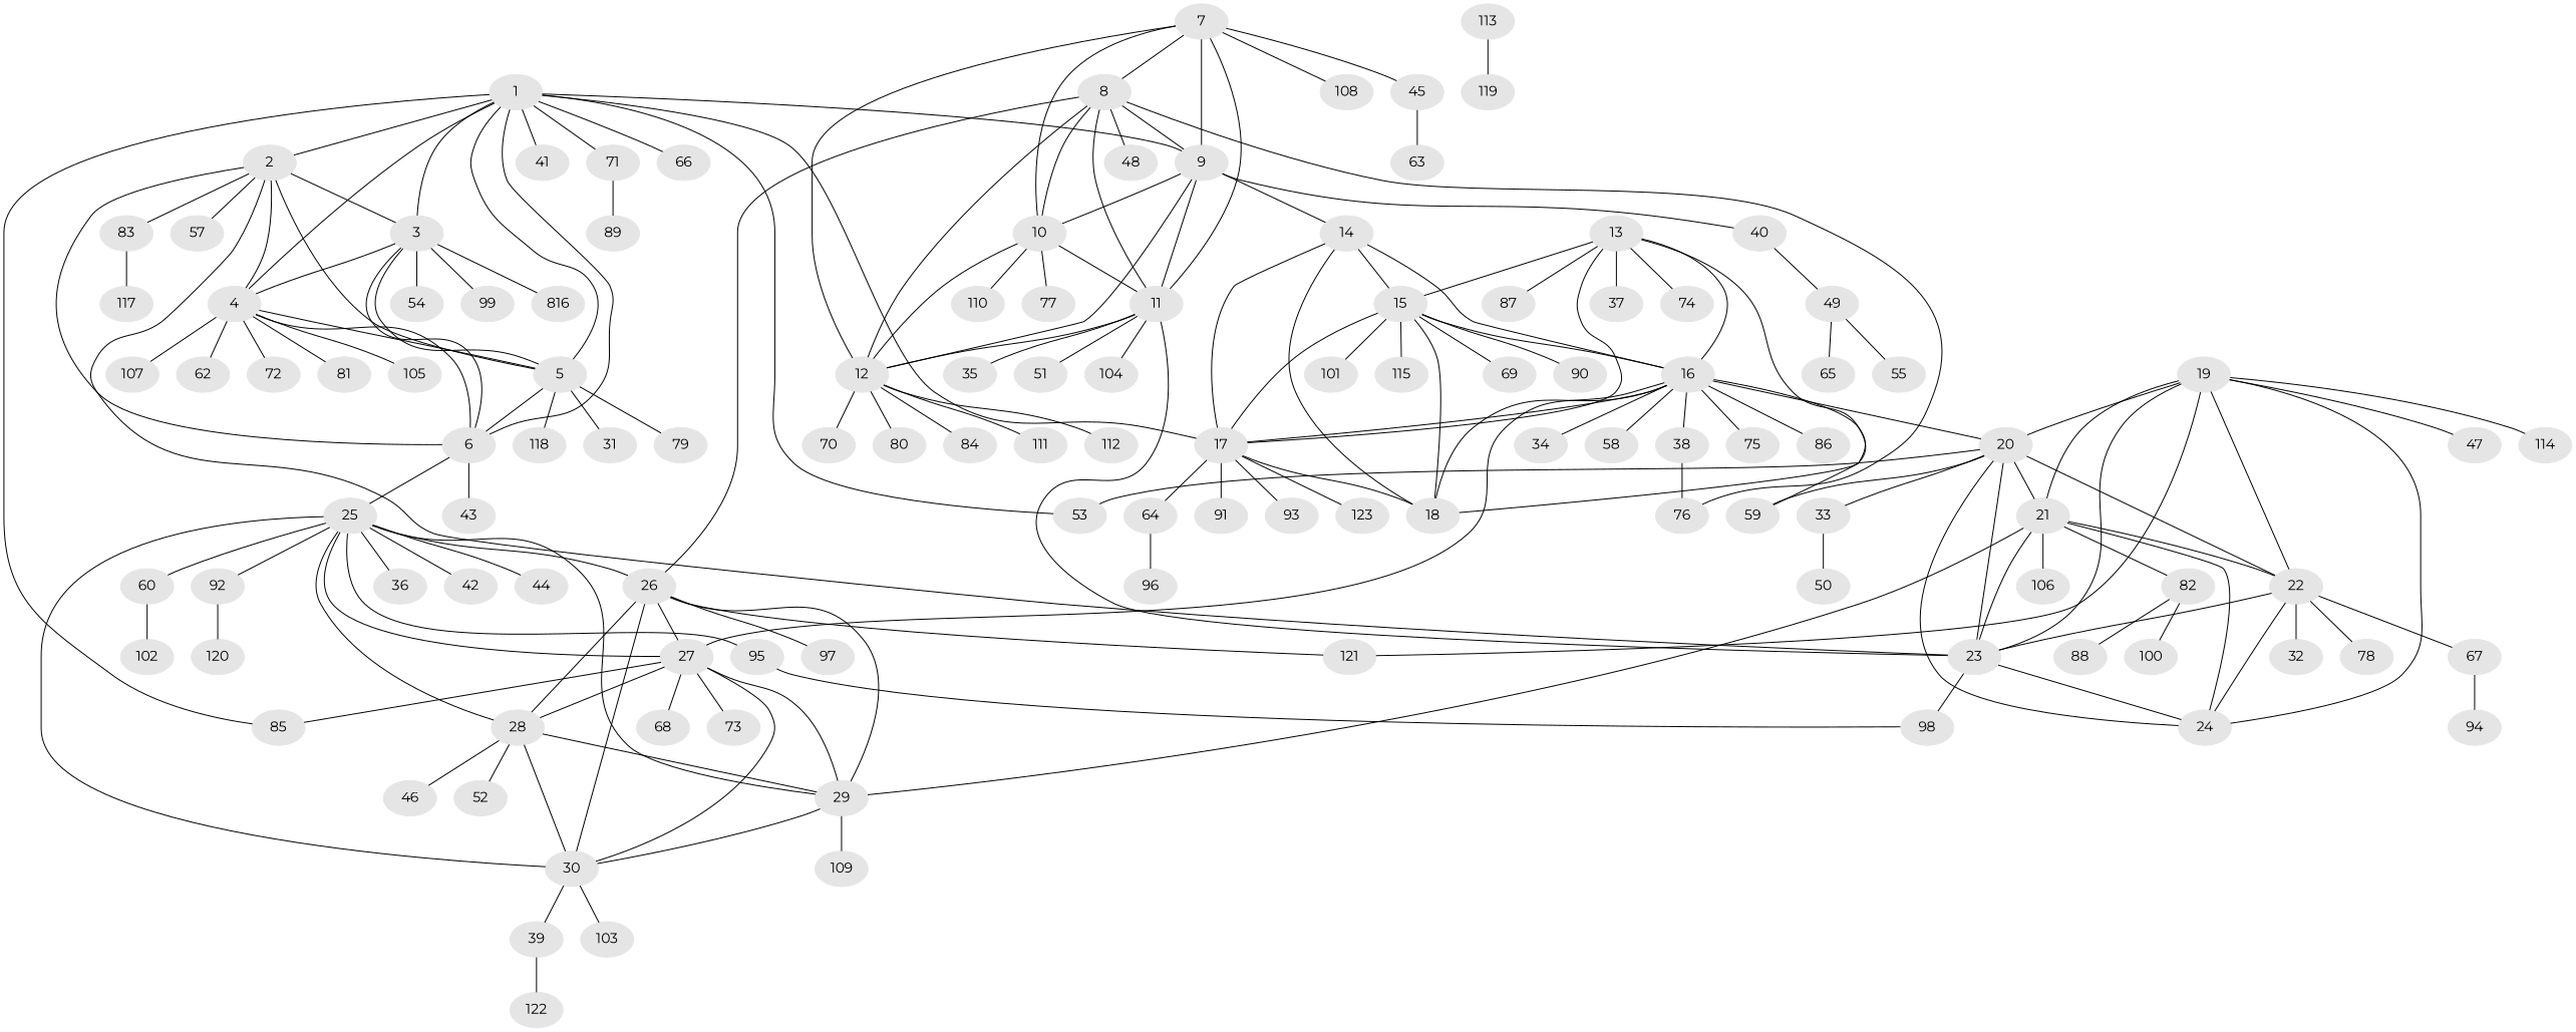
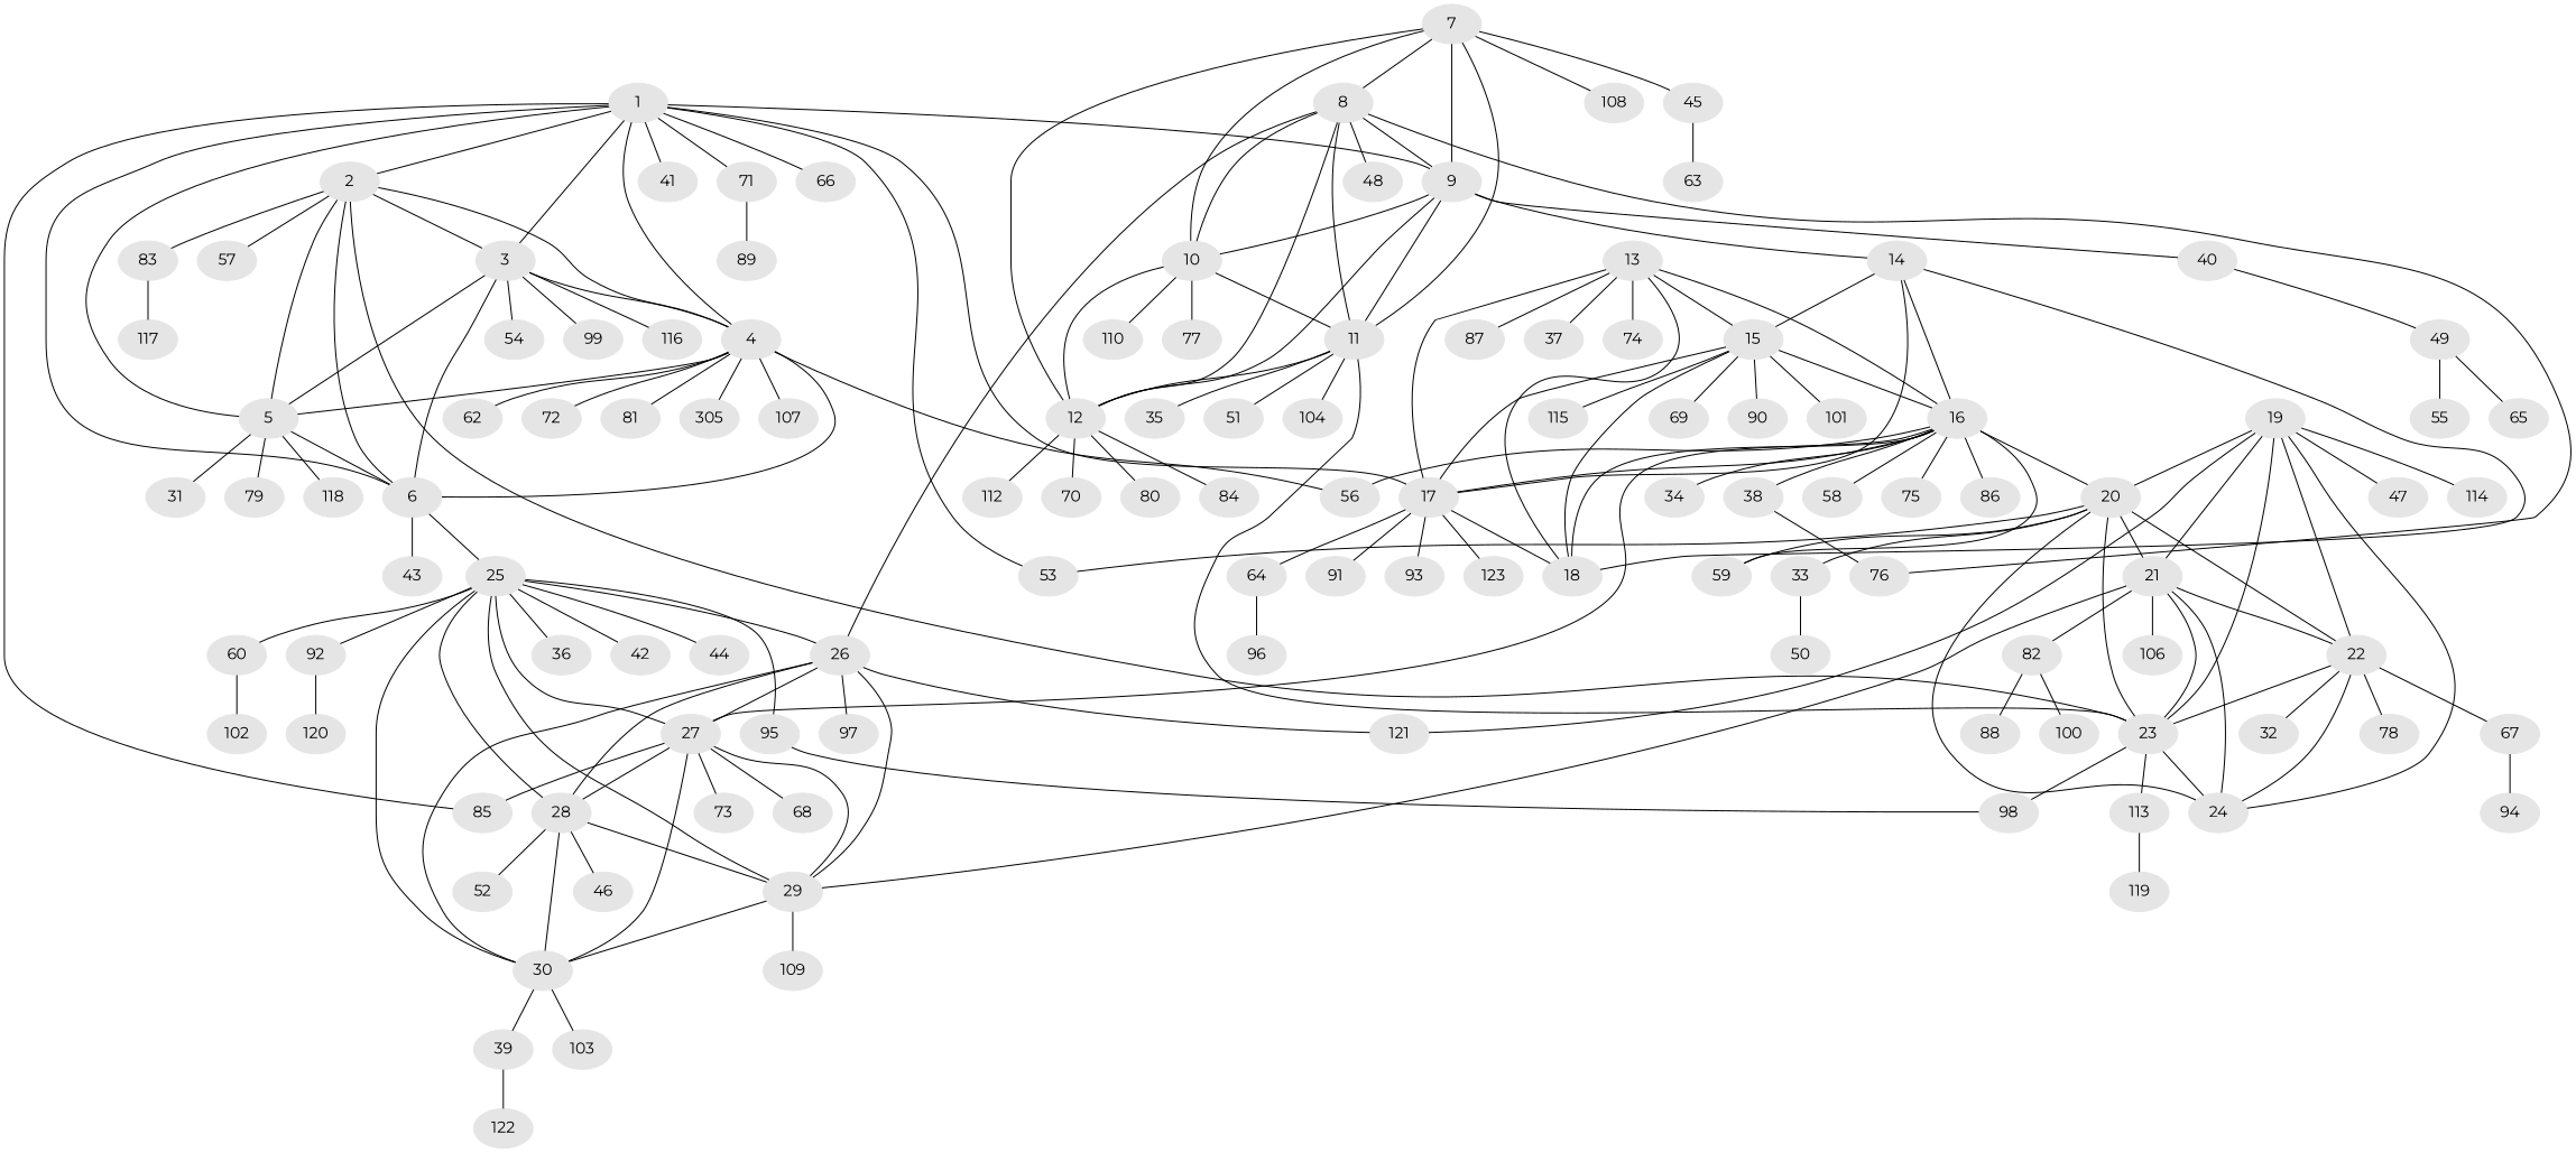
  graph {
    fontname=Montserrat
    node [color=gray90 fontname=Montserrat style=filled]
    edge [fontname=Montserrat]
    1
    2
    3
    4
    5
    6
    9
    17
    41
    53
    66
    71
    85
    23
    57
    83
    54
    99
-   116 [label=816]
+   116
+   56
    62
    72
    81
-   105
+   105 [label=305]
    107
    31
    79
    118
    25
    43
    10
    11
    12
    14
    40
    18
    64
    91
    93
    123
    89
    24
    98
    113
    117
    26
    27
    29
    28
    30
    36
    42
    44
    60
    92
    95
    7
    8
    45
    108
    48
    76
    77
    110
    35
    51
    104
    70
    80
    84
-   111
    112
    63
    121
    97
    15
    16
    49
    13
    37
    74
    87
    69
    90
    101
    115
    20
    34
    38
    58
    59
    75
    86
    21
    22
    33
    68
    73
    96
    19
    47
    114
    82
    106
    32
    67
    78
    50
    109
    88
    100
    94
    119
    46
    52
    39
    103
    102
    120
    122
    55
    65
    1 -- 2
    1 -- 3
    1 -- 4
    1 -- 5
    1 -- 6
    1 -- 9
    1 -- 17
    1 -- 41
    1 -- 53
    1 -- 66
    1 -- 71
    1 -- 85
    2 -- 3
    2 -- 4
    2 -- 5
    2 -- 6
    2 -- 23
    2 -- 57
    2 -- 83
    3 -- 4
    3 -- 5
    3 -- 6
    3 -- 54
    3 -- 99
    3 -- 116
    4 -- 5
    4 -- 6
+   4 -- 56
    4 -- 62
    4 -- 72
    4 -- 81
    4 -- 105
    4 -- 107
    5 -- 6
    5 -- 31
    5 -- 79
    5 -- 118
    6 -- 25
    6 -- 43
    9 -- 10
    9 -- 11
    9 -- 12
    9 -- 14
    9 -- 40
    17 -- 18
    17 -- 64
    17 -- 91
    17 -- 93
    17 -- 123
    71 -- 89
    23 -- 24
    23 -- 98
+   23 -- 113
    83 -- 117
    25 -- 26
    25 -- 27
    25 -- 29
    25 -- 28
    25 -- 30
    25 -- 36
    25 -- 42
    25 -- 44
    25 -- 60
    25 -- 92
    25 -- 95
    10 -- 11
    10 -- 12
    10 -- 77
    10 -- 110
    11 -- 23
    11 -- 12
    11 -- 35
    11 -- 51
    11 -- 104
    12 -- 70
    12 -- 80
    12 -- 84
-   12 -- 111
    12 -- 112
    14 -- 17
    14 -- 18
    14 -- 15
    14 -- 16
    40 -- 49
    64 -- 96
    113 -- 119
    26 -- 27
    26 -- 29
    26 -- 28
    26 -- 30
    26 -- 121
    26 -- 97
    27 -- 85
    27 -- 29
    27 -- 28
    27 -- 30
    27 -- 68
    27 -- 73
    29 -- 30
    29 -- 109
    28 -- 29
    28 -- 30
    28 -- 46
    28 -- 52
    30 -- 39
    30 -- 103
    60 -- 102
    92 -- 120
    95 -- 98
    7 -- 9
    7 -- 10
    7 -- 11
    7 -- 12
    7 -- 8
    7 -- 45
    7 -- 108
    8 -- 9
    8 -- 10
    8 -- 11
    8 -- 12
    8 -- 26
    8 -- 48
    8 -- 76
    45 -- 63
    15 -- 17
    15 -- 18
    15 -- 16
    15 -- 69
    15 -- 90
    15 -- 101
    15 -- 115
    16 -- 17
+   16 -- 56
    16 -- 18
    16 -- 27
    16 -- 20
    16 -- 34
    16 -- 38
    16 -- 58
    16 -- 59
    16 -- 75
    16 -- 86
    49 -- 55
    49 -- 65
    13 -- 17
    13 -- 18
    13 -- 15
    13 -- 16
    13 -- 37
    13 -- 74
    13 -- 87
    20 -- 53
    20 -- 23
    20 -- 24
    20 -- 59
    20 -- 21
    20 -- 22
    20 -- 33
    38 -- 76
    21 -- 23
    21 -- 24
    21 -- 29
    21 -- 22
    21 -- 82
    21 -- 106
    22 -- 23
    22 -- 24
    22 -- 32
    22 -- 67
    22 -- 78
    33 -- 50
    19 -- 23
    19 -- 24
    19 -- 121
    19 -- 20
    19 -- 21
    19 -- 22
    19 -- 47
    19 -- 114
    82 -- 88
    82 -- 100
    67 -- 94
    39 -- 122
  }
